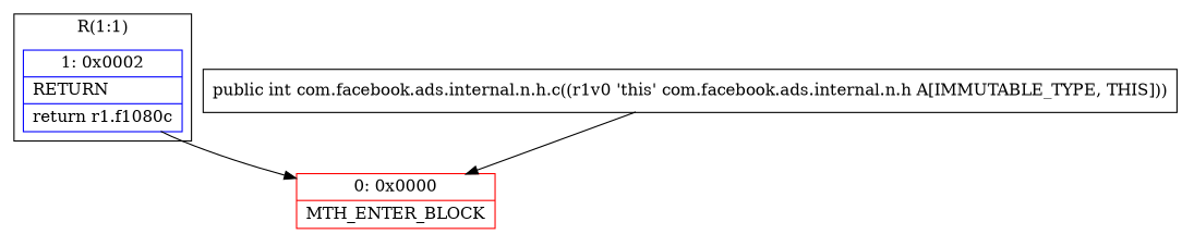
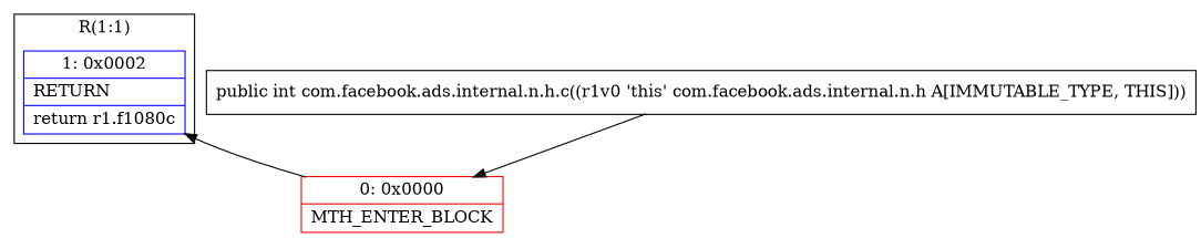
  digraph {
    node [shape=record]
    n1 [color=blue label="{1\:\ 0x0002|RETURN\l|return r1.f1080c\l}"]
    n2 [color=red label="{0\:\ 0x0000|MTH_ENTER_BLOCK\l}"]
    n3 [label="{public int com.facebook.ads.internal.n.h.c((r1v0 'this' com.facebook.ads.internal.n.h A[IMMUTABLE_TYPE, THIS])) }"]
    subgraph cluster_1 {
      label="R(1:1)"
      n1
    }
-   n1 -> n2
+   n2 -> n1
    n3 -> n2
  }
